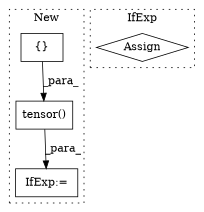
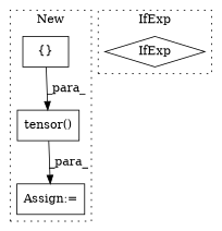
  digraph {
    node [shape=box]
    n1 [a=75 l="13,1" label="tensor()" s="1655,1717"]
-   n2 [a=68 l=3 label="IfExp:=" s=1786]
+   n2 [a=68 l=3 label="Assign:=" s=1786]
    n3 [a=59 l="1,0" label="{}" s="1668,1716"]
-   n4 [a=51 l="4,6" label=Assign s="1689,1730" shape=diamond]
+   n4 [a=51 l="4,6" label=IfExp s="1689,1730" shape=diamond]
    subgraph cluster_1 {
      label=New
      style=dotted
      n1
      n2
      n3
    }
    subgraph cluster_2 {
      label=IfExp
      style=dotted
      n4
    }
    n1 -> n2 [label=_para_]
    n3 -> n1 [label=_para_]
  }
